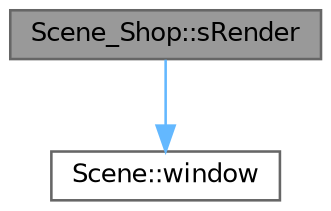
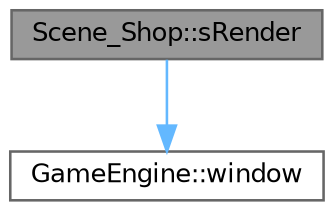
  digraph {
    rankdir=TB
    node [fontname=Helvetica fontsize=10 shape=box style=filled]
    n1 [color=gray40 fillcolor=grey60 fontcolor=black height=0.2 label="Scene_Shop::sRender" width=0.4]
-   n2 [color=grey40 fillcolor=white height=0.2 label="Scene::window" width=0.4]
+   n2 [color=grey40 fillcolor=white height=0.2 label="GameEngine::window" width=0.4]
    n1 -> n2 [color=steelblue1 fontname=Helvetica fontsize=10 labelfontname=Helvetica labelfontsize=10 style=solid]
  }
